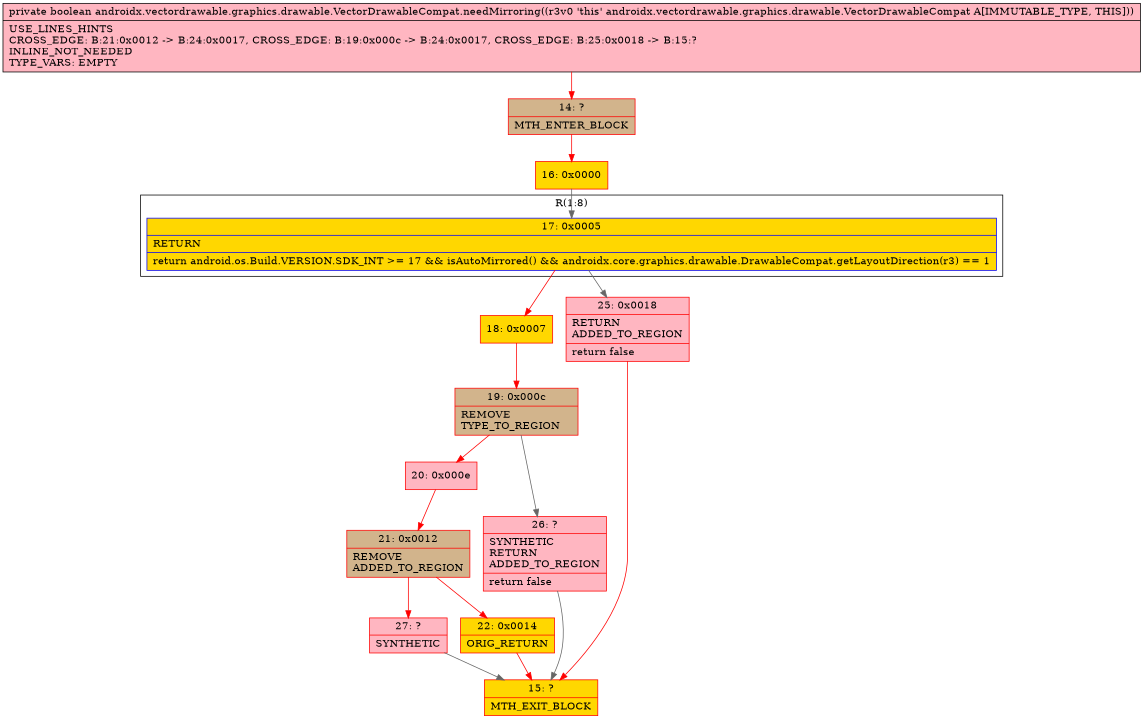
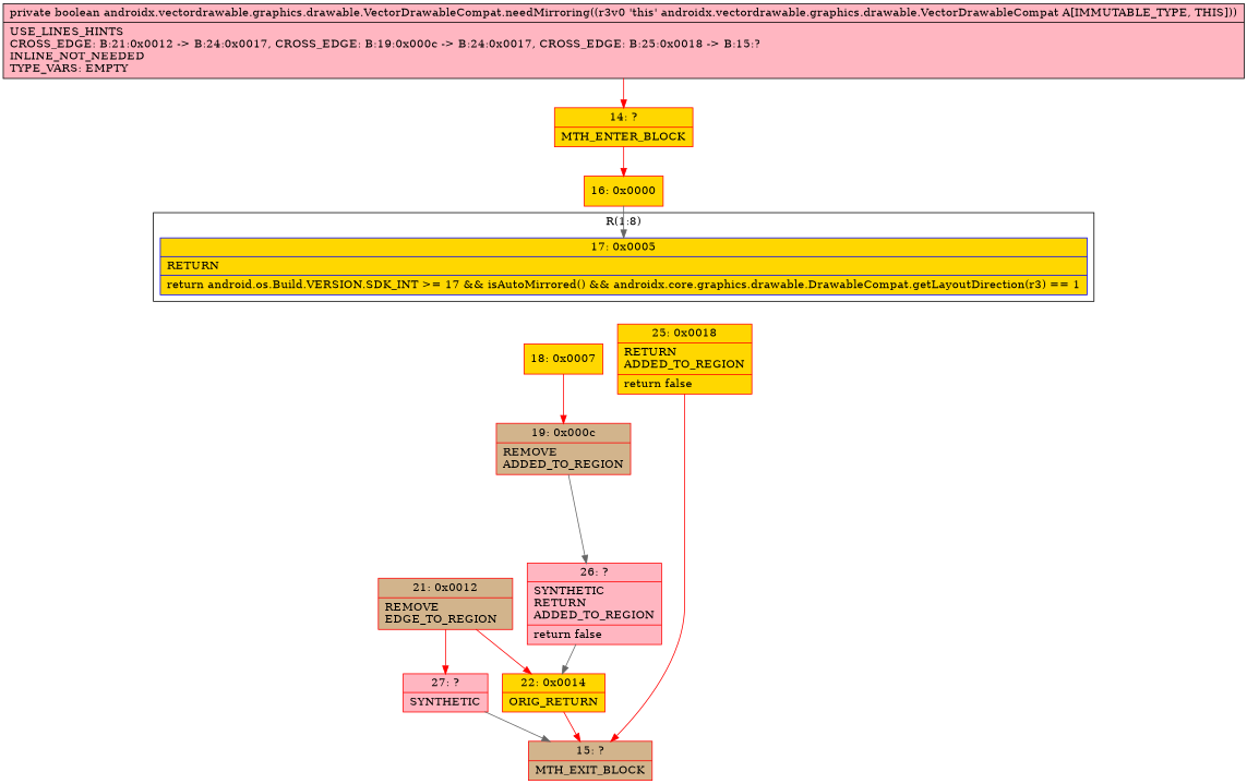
  digraph {
    node [color=red fillcolor=lightpink shape=record style=filled]
    edge [color=red]
    n1 [color=blue fillcolor=gold label="{17\:\ 0x0005|RETURN\l|return android.os.Build.VERSION.SDK_INT \>= 17 && isAutoMirrored() && androidx.core.graphics.drawable.DrawableCompat.getLayoutDirection(r3) == 1\l}"]
    n2 [fillcolor=gold label="{18\:\ 0x0007}"]
-   n3 [label="{25\:\ 0x0018|RETURN\lADDED_TO_REGION\l|return false\l}"]
-   n4 [fillcolor=tan label="{19\:\ 0x000c|REMOVE\lTYPE_TO_REGION\l}"]
-   n5 [fillcolor=gold label="{15\:\ ?|MTH_EXIT_BLOCK\l}"]
-   n6 [fillcolor=tan label="{14\:\ ?|MTH_ENTER_BLOCK\l}"]
+   n3 [fillcolor=gold label="{25\:\ 0x0018|RETURN\lADDED_TO_REGION\l|return false\l}"]
+   n4 [fillcolor=tan label="{19\:\ 0x000c|REMOVE\lADDED_TO_REGION\l}"]
+   n5 [fillcolor=tan label="{15\:\ ?|MTH_EXIT_BLOCK\l}"]
+   n6 [fillcolor=gold label="{14\:\ ?|MTH_ENTER_BLOCK\l}"]
    n7 [fillcolor=gold label="{16\:\ 0x0000}"]
-   n8 [label="{20\:\ 0x000e}"]
    n9 [label="{26\:\ ?|SYNTHETIC\lRETURN\lADDED_TO_REGION\l|return false\l}"]
-   n10 [fillcolor=tan label="{21\:\ 0x0012|REMOVE\lADDED_TO_REGION\l}"]
+   n10 [fillcolor=tan label="{21\:\ 0x0012|REMOVE\lEDGE_TO_REGION\l}"]
    n11 [fillcolor=gold label="{22\:\ 0x0014|ORIG_RETURN\l}"]
    n12 [label="{27\:\ ?|SYNTHETIC\l}"]
    n13 [label="{private boolean androidx.vectordrawable.graphics.drawable.VectorDrawableCompat.needMirroring((r3v0 'this' androidx.vectordrawable.graphics.drawable.VectorDrawableCompat A[IMMUTABLE_TYPE, THIS]))  | USE_LINES_HINTS\lCROSS_EDGE: B:21:0x0012 \-\> B:24:0x0017, CROSS_EDGE: B:19:0x000c \-\> B:24:0x0017, CROSS_EDGE: B:25:0x0018 \-\> B:15:?\lINLINE_NOT_NEEDED\lTYPE_VARS: EMPTY\l}" color=""]
    subgraph cluster_1 {
      label="R(1:8)"
      n1
    }
-   n1 -> n2
-   n1 -> n3 [color=gray40]
    n2 -> n4
    n3 -> n5
-   n4 -> n8
    n4 -> n9 [color=gray40]
    n6 -> n7
    n7 -> n1 [color=gray40]
-   n8 -> n10
-   n9 -> n5 [color=gray40]
+   n9 -> n11 [color=gray40]
    n10 -> n11
    n10 -> n12
    n11 -> n5
    n12 -> n5 [color=gray40]
    n13 -> n6
  }
